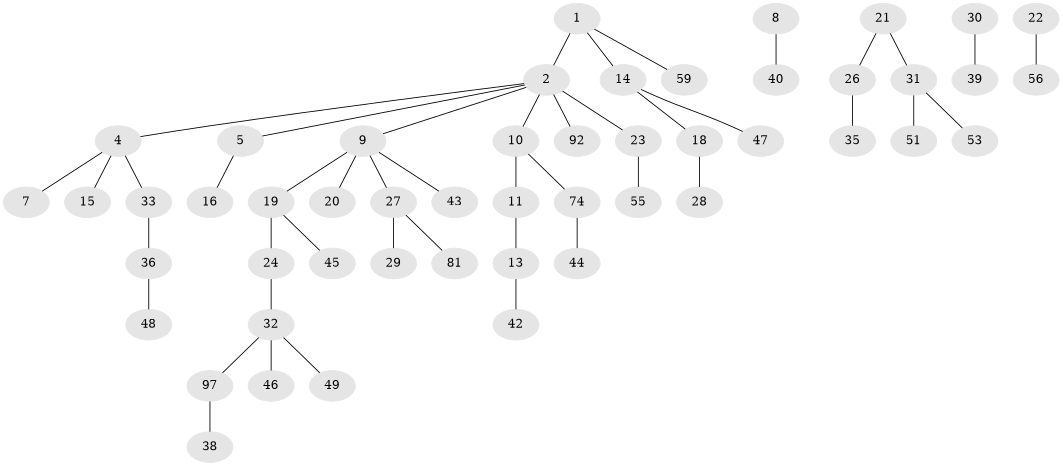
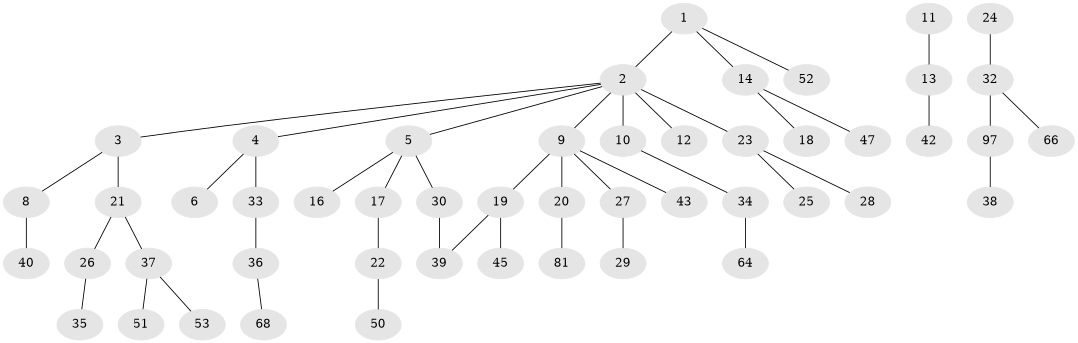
  graph {
    node [color=gray90 style=filled]
    edge [weight=1.0]
    1
    2
    14
-   52 [label=59]
+   52
+   3
    4
    5
    9
    10
-   12 [label=92]
+   12
    23
    18
    47
    8
    21
-   6 [label=7]
-   15
+   6
    33
    16
+   17
    30
    19
    20
    27
    43
    11
-   34 [label=74]
-   25 [label=55]
+   34
+   25
    40
    26
-   31
+   31 [label=37]
    36
    22
    39
    24
    45
    29
    n38 [label=81]
    13
-   44
+   44 [label=64]
    42
    28
-   50 [label=56]
+   50
    32
    35
    51
    53
    n48 [label=97]
-   46
-   49
+   46 [label=66]
    38
-   48
+   48 [label=68]
    1 -- 2 [weight=2.0]
    1 -- 14
    1 -- 52
+   2 -- 3
    2 -- 4
    2 -- 5
    2 -- 9
    2 -- 10
    2 -- 12
    2 -- 23
    14 -- 18
    14 -- 47
+   3 -- 8
+   3 -- 21
    4 -- 6
-   4 -- 15
    4 -- 33
    5 -- 16
+   5 -- 17
+   5 -- 30
    9 -- 19
    9 -- 20 [weight=2.0]
    9 -- 27
    9 -- 43
-   10 -- 11
    10 -- 34
    23 -- 25
-   18 -- 28
+   23 -- 28
    8 -- 40
    21 -- 26
    21 -- 31
    33 -- 36 [weight=2.0]
+   17 -- 22
    30 -- 39
-   19 -- 24 [weight=2.0]
+   19 -- 39 [weight=2.0]
    19 -- 45
    27 -- 29 [weight=2.0]
-   27 -- n38
+   20 -- n38
    11 -- 13
    34 -- 44
    26 -- 35
    31 -- 51
    31 -- 53
    36 -- 48
    22 -- 50
    24 -- 32
    13 -- 42
    32 -- n48
    32 -- 46
-   32 -- 49
    n48 -- 38 [weight=2.0]
  }
